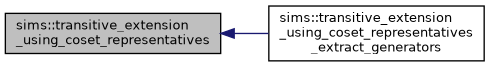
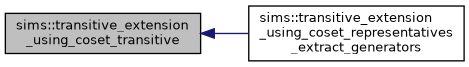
  digraph {
    rankdir=LR
    node [color=black fontname=Helvetica fontsize=10 shape=record style=filled]
-   n1 [fillcolor=grey75 fontcolor=black height=0.2 label="sims::transitive_extension\l_using_coset_representatives" width=0.4]
+   n1 [fillcolor=grey75 fontcolor=black height=0.2 label="sims::transitive_extension\l_using_coset_transitive" width=0.4]
    n2 [fillcolor=white height=0.2 label="sims::transitive_extension\l_using_coset_representatives\l_extract_generators" width=0.4]
    n1 -> n2 [color=midnightblue dir=back fontname=Helvetica fontsize=10 labelfontname=Helvetica labelfontsize=10 style=solid]
  }
